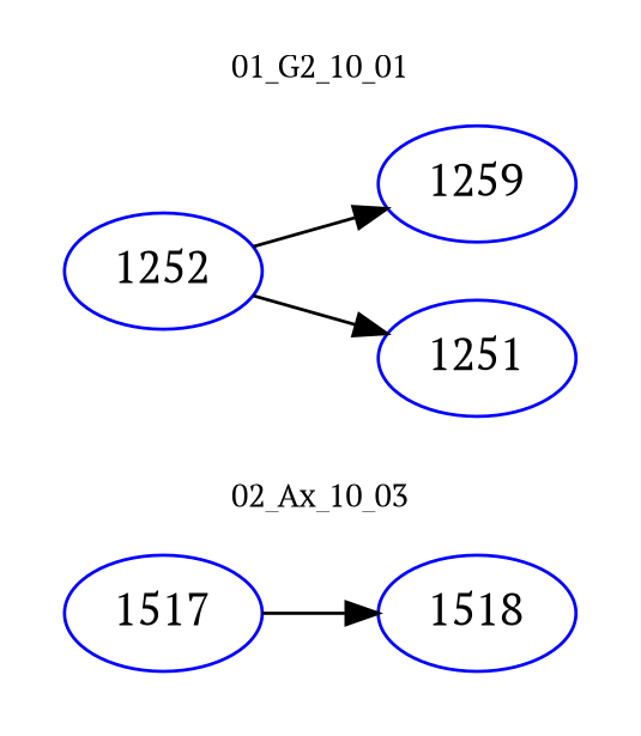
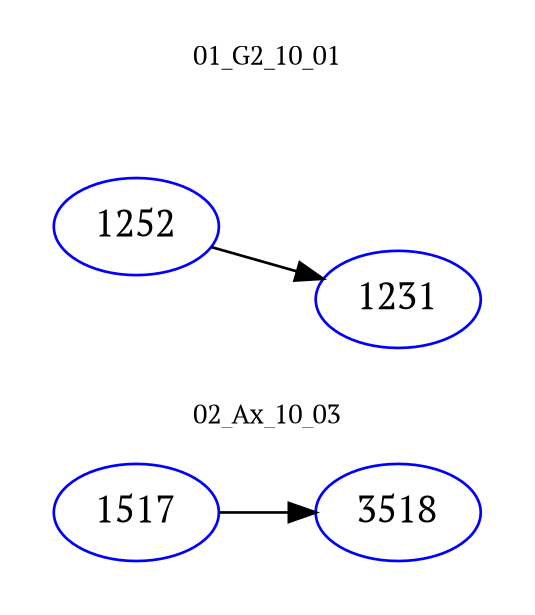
  digraph {
    fontname="PT Serif"
    rankdir=LR
    node [color=blue fontname="PT Serif"]
    edge [color=black fontname="PT Serif"]
    n1 [label=1517]
-   n2 [label=1518]
+   n2 [label=3518]
    n3 [label=1252]
-   n4 [label=1251]
-   n5 [label=1259]
+   n4 [label=1231]
    subgraph cluster_1 {
      color=white
      fontsize=10
      label="02_Ax_10_03"
      n1
      n2
    }
    subgraph cluster_2 {
      color=white
      fontsize=10
      label="01_G2_10_01"
      n3
      n4
-     n5
    }
    n1 -> n2
    n3 -> n4
-   n3 -> n5
  }
